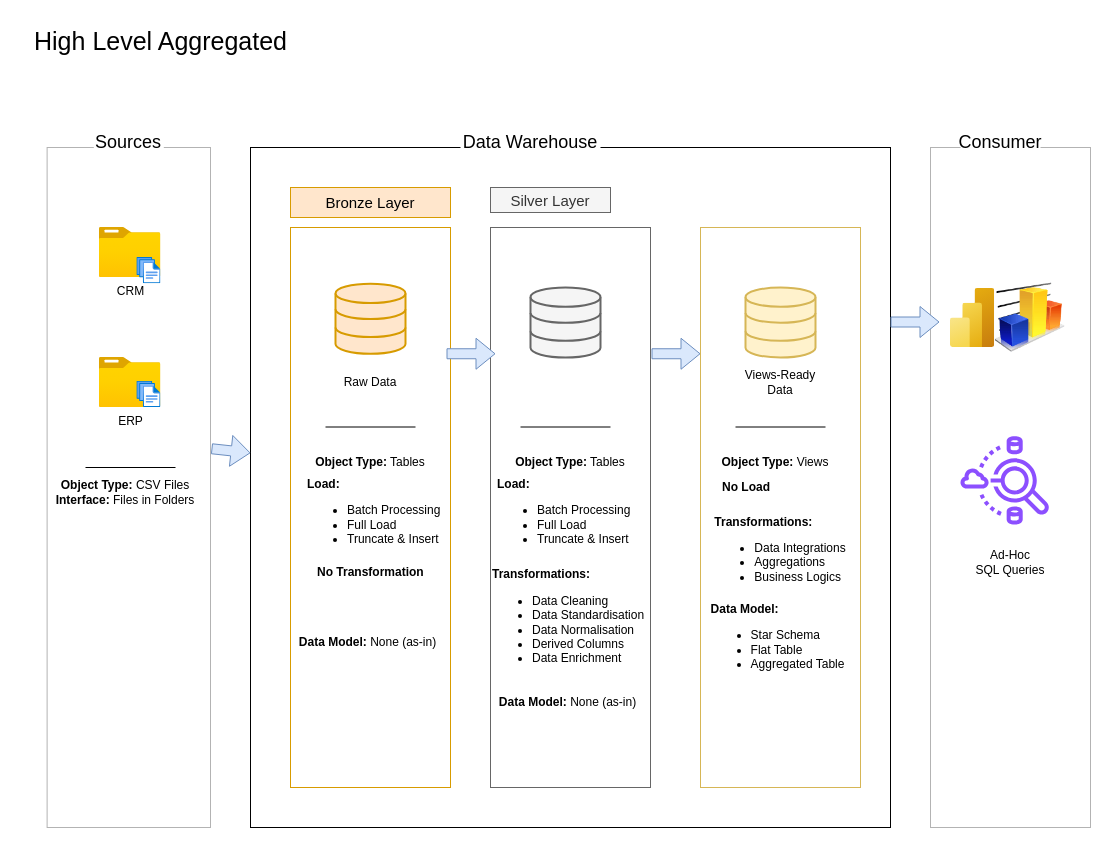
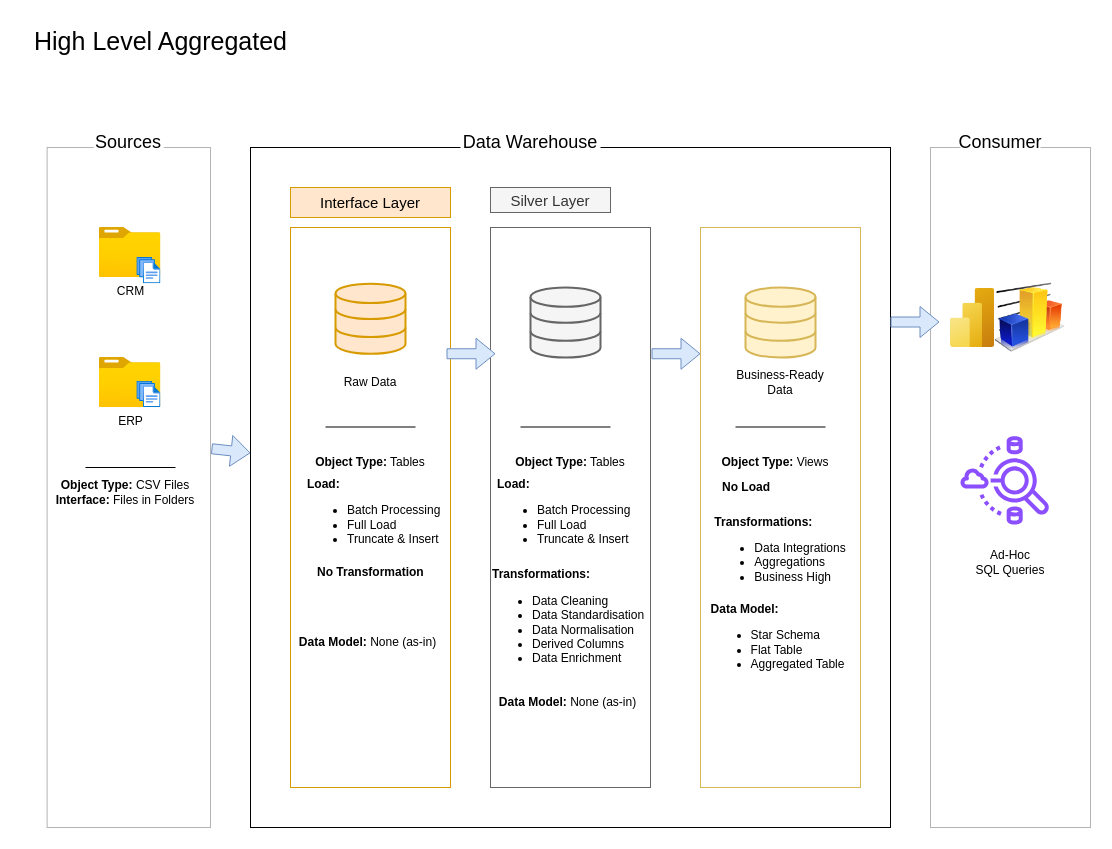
  <mxCell id="0" />
  <mxCell id="1" parent="0" />
  <mxCell id="2" value="" style="rounded=0;whiteSpace=wrap;html=1;gradientColor=default;fillColor=none;strokeColor=#B3B3B3;movable=1;resizable=1;rotatable=1;deletable=1;editable=1;locked=0;connectable=1;" vertex="1" parent="1"><mxGeometry x="46.61" y="147" width="163.39" height="680" as="geometry" /></mxCell>
  <mxCell id="3" value="&lt;font style=&quot;font-size: 18px;&quot;&gt;Sources&lt;/font&gt;" style="rounded=0;whiteSpace=wrap;html=1;strokeColor=none;" vertex="1" parent="1"><mxGeometry x="93.31" y="117" width="70" height="50" as="geometry" /></mxCell>
  <mxCell id="4" value="" style="rounded=0;whiteSpace=wrap;html=1;fillColor=none;gradientColor=default;" vertex="1" parent="1"><mxGeometry x="250" y="147" width="640" height="680" as="geometry" /></mxCell>
  <mxCell id="5" value="High Level Aggregated" style="text;html=1;align=center;verticalAlign=middle;resizable=0;points=[];autosize=1;strokeColor=none;fillColor=none;fontSize=25;" vertex="1" parent="1"><mxGeometry x="20" y="20" width="280" height="40" as="geometry" /></mxCell>
  <mxCell id="6" value="&lt;font style=&quot;font-size: 18px;&quot;&gt;Data Warehouse&lt;/font&gt;" style="rounded=0;whiteSpace=wrap;html=1;strokeColor=none;" vertex="1" parent="1"><mxGeometry x="460" y="117" width="140" height="50" as="geometry" /></mxCell>
  <mxCell id="7" value="" style="rounded=0;whiteSpace=wrap;html=1;gradientColor=default;fillColor=none;strokeColor=#B3B3B3;" vertex="1" parent="1"><mxGeometry x="930" y="147" width="160" height="680" as="geometry" /></mxCell>
  <mxCell id="8" value="&lt;font style=&quot;font-size: 18px;&quot;&gt;Consumer&lt;/font&gt;" style="rounded=0;whiteSpace=wrap;html=1;strokeColor=none;" vertex="1" parent="1"><mxGeometry x="960" y="117" width="80" height="50" as="geometry" /></mxCell>
- <mxCell id="9" value="&lt;font style=&quot;font-size: 15px;&quot;&gt;Bronze Layer&lt;/font&gt;" style="rounded=0;whiteSpace=wrap;html=1;fillColor=#ffe6cc;strokeColor=#d79b00;" vertex="1" parent="1"><mxGeometry x="290" y="187" width="160" height="30" as="geometry" /></mxCell>
+ <mxCell id="9" value="&lt;font style=&quot;font-size: 15px;&quot;&gt;Interface Layer&lt;/font&gt;" style="rounded=0;whiteSpace=wrap;html=1;fillColor=#ffe6cc;strokeColor=#d79b00;" vertex="1" parent="1"><mxGeometry x="290" y="187" width="160" height="30" as="geometry" /></mxCell>
  <mxCell id="10" value="" style="rounded=0;whiteSpace=wrap;html=1;fillColor=none;strokeColor=#d79b00;" vertex="1" parent="1"><mxGeometry x="290" y="227" width="160" height="560" as="geometry" /></mxCell>
  <mxCell id="11" value="&lt;font style=&quot;font-size: 15px;&quot;&gt;Silver Layer&lt;/font&gt;" style="rounded=0;whiteSpace=wrap;html=1;fillColor=#f5f5f5;strokeColor=#666666;fontColor=#333333;" vertex="1" parent="1"><mxGeometry x="490" y="187" width="120" height="25" as="geometry" /></mxCell>
  <mxCell id="12" value="" style="rounded=0;whiteSpace=wrap;html=1;fillColor=none;strokeColor=#666666;fontColor=#333333;" vertex="1" parent="1"><mxGeometry x="490" y="227" width="160" height="560" as="geometry" /></mxCell>
  <mxCell id="13" value="" style="rounded=0;whiteSpace=wrap;html=1;fillColor=none;strokeColor=#d6b656;" vertex="1" parent="1"><mxGeometry x="700" y="227" width="160" height="560" as="geometry" /></mxCell>
  <mxCell id="14" value="CRM" style="image;aspect=fixed;html=1;points=[];align=center;fontSize=12;image=img/lib/azure2/general/Folder_Blank.svg;" vertex="1" parent="1"><mxGeometry x="98.81" y="227" width="61.61" height="50" as="geometry" /></mxCell>
  <mxCell id="15" value="" style="image;aspect=fixed;html=1;points=[];align=center;fontSize=12;image=img/lib/azure2/general/Files.svg;" vertex="1" parent="1"><mxGeometry x="136.42" y="257" width="24" height="26.25" as="geometry" /></mxCell>
  <mxCell id="16" value="ERP" style="image;aspect=fixed;html=1;points=[];align=center;fontSize=12;image=img/lib/azure2/general/Folder_Blank.svg;" vertex="1" parent="1"><mxGeometry x="98.81" y="357" width="61.61" height="50" as="geometry" /></mxCell>
  <mxCell id="17" value="" style="image;aspect=fixed;html=1;points=[];align=center;fontSize=12;image=img/lib/azure2/general/Files.svg;" vertex="1" parent="1"><mxGeometry x="136.42" y="380.75" width="24" height="26.25" as="geometry" /></mxCell>
  <mxCell id="18" value="" style="endArrow=none;html=1;rounded=0;" edge="1" parent="1"><mxGeometry width="50" height="50" relative="1" as="geometry"><mxPoint x="85" y="467" as="sourcePoint" /><mxPoint x="175" y="467" as="targetPoint" /></mxGeometry></mxCell>
  <mxCell id="19" value="&lt;b&gt;Object Type:&lt;/b&gt; CSV Files&lt;div&gt;&lt;b&gt;Interface:&lt;/b&gt; Files in Folders&lt;/div&gt;" style="text;html=1;align=center;verticalAlign=middle;whiteSpace=wrap;rounded=0;" vertex="1" parent="1"><mxGeometry x="50" y="477" width="150" height="30" as="geometry" /></mxCell>
  <mxCell id="20" value="" style="html=1;verticalLabelPosition=bottom;align=center;labelBackgroundColor=#ffffff;verticalAlign=top;strokeWidth=2;strokeColor=#d79b00;shadow=0;dashed=0;shape=mxgraph.ios7.icons.data;fillColor=#ffe6cc;" vertex="1" parent="1"><mxGeometry x="335" y="283.25" width="70" height="70" as="geometry" /></mxCell>
  <mxCell id="21" value="" style="shape=flexArrow;endArrow=classic;html=1;rounded=0;exitX=1.006;exitY=0.443;exitDx=0;exitDy=0;exitPerimeter=0;fillColor=#dae8fc;strokeColor=#6c8ebf;" edge="1" parent="1" source="2" target="4"><mxGeometry width="50" height="50" relative="1" as="geometry"><mxPoint x="210" y="372" as="sourcePoint" /><mxPoint x="260" y="324" as="targetPoint" /></mxGeometry></mxCell>
  <mxCell id="22" value="" style="html=1;verticalLabelPosition=bottom;align=center;labelBackgroundColor=#ffffff;verticalAlign=top;strokeWidth=2;strokeColor=#666666;shadow=0;dashed=0;shape=mxgraph.ios7.icons.data;fillColor=#f5f5f5;fontColor=#333333;" vertex="1" parent="1"><mxGeometry x="530" y="287" width="70" height="70" as="geometry" /></mxCell>
  <mxCell id="23" value="" style="html=1;verticalLabelPosition=bottom;align=center;labelBackgroundColor=#ffffff;verticalAlign=top;strokeWidth=2;strokeColor=#d6b656;shadow=0;dashed=0;shape=mxgraph.ios7.icons.data;fillColor=#fff2cc;" vertex="1" parent="1"><mxGeometry x="745" y="287" width="70" height="70" as="geometry" /></mxCell>
  <mxCell id="24" value="Raw Data" style="text;html=1;align=center;verticalAlign=middle;whiteSpace=wrap;rounded=0;" vertex="1" parent="1"><mxGeometry x="340" y="367" width="60" height="30" as="geometry" /></mxCell>
- <mxCell id="25" value="Views-Ready Data" style="text;html=1;align=center;verticalAlign=middle;whiteSpace=wrap;rounded=0;" vertex="1" parent="1"><mxGeometry x="730" y="367" width="100" height="30" as="geometry" /></mxCell>
+ <mxCell id="25" value="Business-Ready Data" style="text;html=1;align=center;verticalAlign=middle;whiteSpace=wrap;rounded=0;" vertex="1" parent="1"><mxGeometry x="730" y="367" width="100" height="30" as="geometry" /></mxCell>
  <mxCell id="26" value="" style="endArrow=none;html=1;rounded=0;" edge="1" parent="1"><mxGeometry width="50" height="50" relative="1" as="geometry"><mxPoint x="325" y="426.5" as="sourcePoint" /><mxPoint x="415" y="426.5" as="targetPoint" /></mxGeometry></mxCell>
  <mxCell id="27" value="" style="endArrow=none;html=1;rounded=0;" edge="1" parent="1"><mxGeometry width="50" height="50" relative="1" as="geometry"><mxPoint x="520" y="426.5" as="sourcePoint" /><mxPoint x="610" y="426.5" as="targetPoint" /></mxGeometry></mxCell>
  <mxCell id="28" value="" style="endArrow=none;html=1;rounded=0;" edge="1" parent="1"><mxGeometry width="50" height="50" relative="1" as="geometry"><mxPoint x="735" y="426.5" as="sourcePoint" /><mxPoint x="825" y="426.5" as="targetPoint" /></mxGeometry></mxCell>
  <mxCell id="29" value="&lt;b&gt;Object Type:&lt;/b&gt; Tables" style="text;html=1;align=center;verticalAlign=middle;whiteSpace=wrap;rounded=0;" vertex="1" parent="1"><mxGeometry x="305" y="447" width="130" height="30" as="geometry" /></mxCell>
  <mxCell id="30" value="&lt;b&gt;Object Type:&lt;/b&gt; Tables" style="text;html=1;align=center;verticalAlign=middle;whiteSpace=wrap;rounded=0;" vertex="1" parent="1"><mxGeometry x="505" y="447" width="130" height="30" as="geometry" /></mxCell>
  <mxCell id="31" value="&lt;b&gt;Object Type:&lt;/b&gt; Views" style="text;html=1;align=center;verticalAlign=middle;whiteSpace=wrap;rounded=0;" vertex="1" parent="1"><mxGeometry x="710" y="447" width="130" height="30" as="geometry" /></mxCell>
  <mxCell id="32" value="&lt;b&gt;Load:&lt;/b&gt;&lt;div&gt;&lt;ul&gt;&lt;li&gt;Batch Processing&lt;/li&gt;&lt;li&gt;Full Load&lt;/li&gt;&lt;li&gt;Truncate &amp;amp; Insert&lt;/li&gt;&lt;/ul&gt;&lt;/div&gt;" style="text;html=1;align=left;verticalAlign=middle;whiteSpace=wrap;rounded=0;" vertex="1" parent="1"><mxGeometry x="305" y="487" width="190" height="60" as="geometry" /></mxCell>
  <mxCell id="33" value="&lt;b&gt;Load:&lt;/b&gt;&lt;div&gt;&lt;ul&gt;&lt;li&gt;Batch Processing&lt;/li&gt;&lt;li&gt;Full Load&lt;/li&gt;&lt;li&gt;Truncate &amp;amp; Insert&lt;/li&gt;&lt;/ul&gt;&lt;/div&gt;" style="text;html=1;align=left;verticalAlign=middle;whiteSpace=wrap;rounded=0;" vertex="1" parent="1"><mxGeometry x="495" y="487" width="190" height="60" as="geometry" /></mxCell>
  <mxCell id="34" value="&lt;b&gt;No Load&lt;/b&gt;" style="text;html=1;align=left;verticalAlign=middle;whiteSpace=wrap;rounded=0;" vertex="1" parent="1"><mxGeometry x="720" y="457" width="190" height="60" as="geometry" /></mxCell>
  <mxCell id="35" value="&lt;b&gt;No Transformation&lt;/b&gt;" style="text;html=1;align=left;verticalAlign=middle;whiteSpace=wrap;rounded=0;" vertex="1" parent="1"><mxGeometry x="315" y="557" width="130" height="30" as="geometry" /></mxCell>
  <mxCell id="36" value="&lt;b&gt;Transformations:&lt;/b&gt;&lt;div&gt;&lt;ul&gt;&lt;li&gt;Data Cleaning&lt;/li&gt;&lt;li&gt;Data Standardisation&lt;/li&gt;&lt;li&gt;Data Normalisation&lt;/li&gt;&lt;li&gt;Derived Columns&lt;/li&gt;&lt;li&gt;Data Enrichment&lt;/li&gt;&lt;/ul&gt;&lt;/div&gt;" style="text;html=1;align=left;verticalAlign=middle;whiteSpace=wrap;rounded=0;" vertex="1" parent="1"><mxGeometry x="490" y="607" width="300" height="30" as="geometry" /></mxCell>
  <mxCell id="37" value="" style="shape=flexArrow;endArrow=classic;html=1;rounded=0;exitX=1.006;exitY=0.443;exitDx=0;exitDy=0;exitPerimeter=0;fillColor=#dae8fc;strokeColor=#6c8ebf;" edge="1" parent="1"><mxGeometry width="50" height="50" relative="1" as="geometry"><mxPoint x="446" y="353.25" as="sourcePoint" /><mxPoint x="495" y="353.25" as="targetPoint" /></mxGeometry></mxCell>
  <mxCell id="38" value="" style="shape=flexArrow;endArrow=classic;html=1;rounded=0;exitX=1.006;exitY=0.443;exitDx=0;exitDy=0;exitPerimeter=0;fillColor=#dae8fc;strokeColor=#6c8ebf;" edge="1" parent="1"><mxGeometry width="50" height="50" relative="1" as="geometry"><mxPoint x="651" y="353.25" as="sourcePoint" /><mxPoint x="700" y="353.25" as="targetPoint" /></mxGeometry></mxCell>
  <mxCell id="39" value="" style="shape=flexArrow;endArrow=classic;html=1;rounded=0;exitX=1.006;exitY=0.443;exitDx=0;exitDy=0;exitPerimeter=0;fillColor=#dae8fc;strokeColor=#6c8ebf;" edge="1" parent="1"><mxGeometry width="50" height="50" relative="1" as="geometry"><mxPoint x="890" y="321.5" as="sourcePoint" /><mxPoint x="939" y="321.5" as="targetPoint" /></mxGeometry></mxCell>
- <mxCell id="40" value="&lt;div style=&quot;text-align: left;&quot;&gt;&lt;span style=&quot;background-color: transparent; color: light-dark(rgb(0, 0, 0), rgb(255, 255, 255));&quot;&gt;&lt;b&gt;Transformations:&lt;/b&gt;&lt;/span&gt;&lt;/div&gt;&lt;div style=&quot;text-align: left;&quot;&gt;&lt;ul&gt;&lt;li&gt;&lt;span style=&quot;background-color: transparent; color: light-dark(rgb(0, 0, 0), rgb(255, 255, 255));&quot;&gt;Data Integrations&lt;/span&gt;&lt;/li&gt;&lt;li&gt;&lt;span style=&quot;background-color: transparent; color: light-dark(rgb(0, 0, 0), rgb(255, 255, 255));&quot;&gt;Aggregations&lt;/span&gt;&lt;/li&gt;&lt;li&gt;&lt;span style=&quot;background-color: transparent; color: light-dark(rgb(0, 0, 0), rgb(255, 255, 255));&quot;&gt;Business Logics&lt;/span&gt;&lt;/li&gt;&lt;/ul&gt;&lt;/div&gt;&lt;div style=&quot;text-align: left;&quot;&gt;&lt;b&gt;&lt;br&gt;&lt;/b&gt;&lt;/div&gt;" style="text;html=1;align=center;verticalAlign=middle;whiteSpace=wrap;rounded=0;" vertex="1" parent="1"><mxGeometry x="700" y="547" width="160" height="30" as="geometry" /></mxCell>
+ <mxCell id="40" value="&lt;div style=&quot;text-align: left;&quot;&gt;&lt;span style=&quot;background-color: transparent; color: light-dark(rgb(0, 0, 0), rgb(255, 255, 255));&quot;&gt;&lt;b&gt;Transformations:&lt;/b&gt;&lt;/span&gt;&lt;/div&gt;&lt;div style=&quot;text-align: left;&quot;&gt;&lt;ul&gt;&lt;li&gt;&lt;span style=&quot;background-color: transparent; color: light-dark(rgb(0, 0, 0), rgb(255, 255, 255));&quot;&gt;Data Integrations&lt;/span&gt;&lt;/li&gt;&lt;li&gt;&lt;span style=&quot;background-color: transparent; color: light-dark(rgb(0, 0, 0), rgb(255, 255, 255));&quot;&gt;Aggregations&lt;/span&gt;&lt;/li&gt;&lt;li&gt;&lt;span style=&quot;background-color: transparent; color: light-dark(rgb(0, 0, 0), rgb(255, 255, 255));&quot;&gt;Business High&lt;/span&gt;&lt;/li&gt;&lt;/ul&gt;&lt;/div&gt;&lt;div style=&quot;text-align: left;&quot;&gt;&lt;b&gt;&lt;br&gt;&lt;/b&gt;&lt;/div&gt;" style="text;html=1;align=center;verticalAlign=middle;whiteSpace=wrap;rounded=0;" vertex="1" parent="1"><mxGeometry x="700" y="547" width="160" height="30" as="geometry" /></mxCell>
  <mxCell id="41" value="&lt;b&gt;Data Model: &lt;/b&gt;None (as-in)" style="text;html=1;align=center;verticalAlign=middle;whiteSpace=wrap;rounded=0;" vertex="1" parent="1"><mxGeometry x="285" y="627" width="165" height="30" as="geometry" /></mxCell>
  <mxCell id="42" value="&lt;b&gt;Data Model: &lt;/b&gt;None (as-in)" style="text;html=1;align=center;verticalAlign=middle;whiteSpace=wrap;rounded=0;" vertex="1" parent="1"><mxGeometry x="485" y="687" width="165" height="30" as="geometry" /></mxCell>
  <mxCell id="43" value="&lt;div style=&quot;text-align: left;&quot;&gt;&lt;b style=&quot;background-color: transparent; color: light-dark(rgb(0, 0, 0), rgb(255, 255, 255));&quot;&gt;Data Model:&lt;/b&gt;&lt;/div&gt;&lt;div style=&quot;&quot;&gt;&lt;ul&gt;&lt;li style=&quot;text-align: left;&quot;&gt;Star Schema&lt;/li&gt;&lt;li style=&quot;text-align: left;&quot;&gt;Flat Table&lt;/li&gt;&lt;li style=&quot;text-align: left;&quot;&gt;Aggregated Table&lt;/li&gt;&lt;/ul&gt;&lt;/div&gt;" style="text;html=1;align=center;verticalAlign=middle;whiteSpace=wrap;rounded=0;" vertex="1" parent="1"><mxGeometry x="695" y="627" width="165" height="30" as="geometry" /></mxCell>
  <mxCell id="44" value="" style="image;aspect=fixed;html=1;points=[];align=center;fontSize=12;image=img/lib/azure2/analytics/Power_BI_Embedded.svg;" vertex="1" parent="1"><mxGeometry x="950" y="288" width="44.25" height="59" as="geometry" /></mxCell>
  <mxCell id="45" value="" style="image;html=1;image=img/lib/clip_art/finance/Graph_128x128.png" vertex="1" parent="1"><mxGeometry x="994.25" y="277" width="70" height="80" as="geometry" /></mxCell>
  <mxCell id="46" value="" style="sketch=0;outlineConnect=0;fontColor=#232F3E;gradientColor=none;fillColor=#8C4FFF;strokeColor=none;dashed=0;verticalLabelPosition=bottom;verticalAlign=top;align=center;html=1;fontSize=12;fontStyle=0;aspect=fixed;pointerEvents=1;shape=mxgraph.aws4.athena_data_source_connectors;" vertex="1" parent="1"><mxGeometry x="960" y="434.84" width="89" height="90.16" as="geometry" /></mxCell>
  <mxCell id="47" value="Ad-Hoc&lt;div&gt;SQL Queries&lt;/div&gt;" style="text;html=1;align=center;verticalAlign=middle;whiteSpace=wrap;rounded=0;" vertex="1" parent="1"><mxGeometry x="960" y="547" width="100" height="30" as="geometry" /></mxCell>
